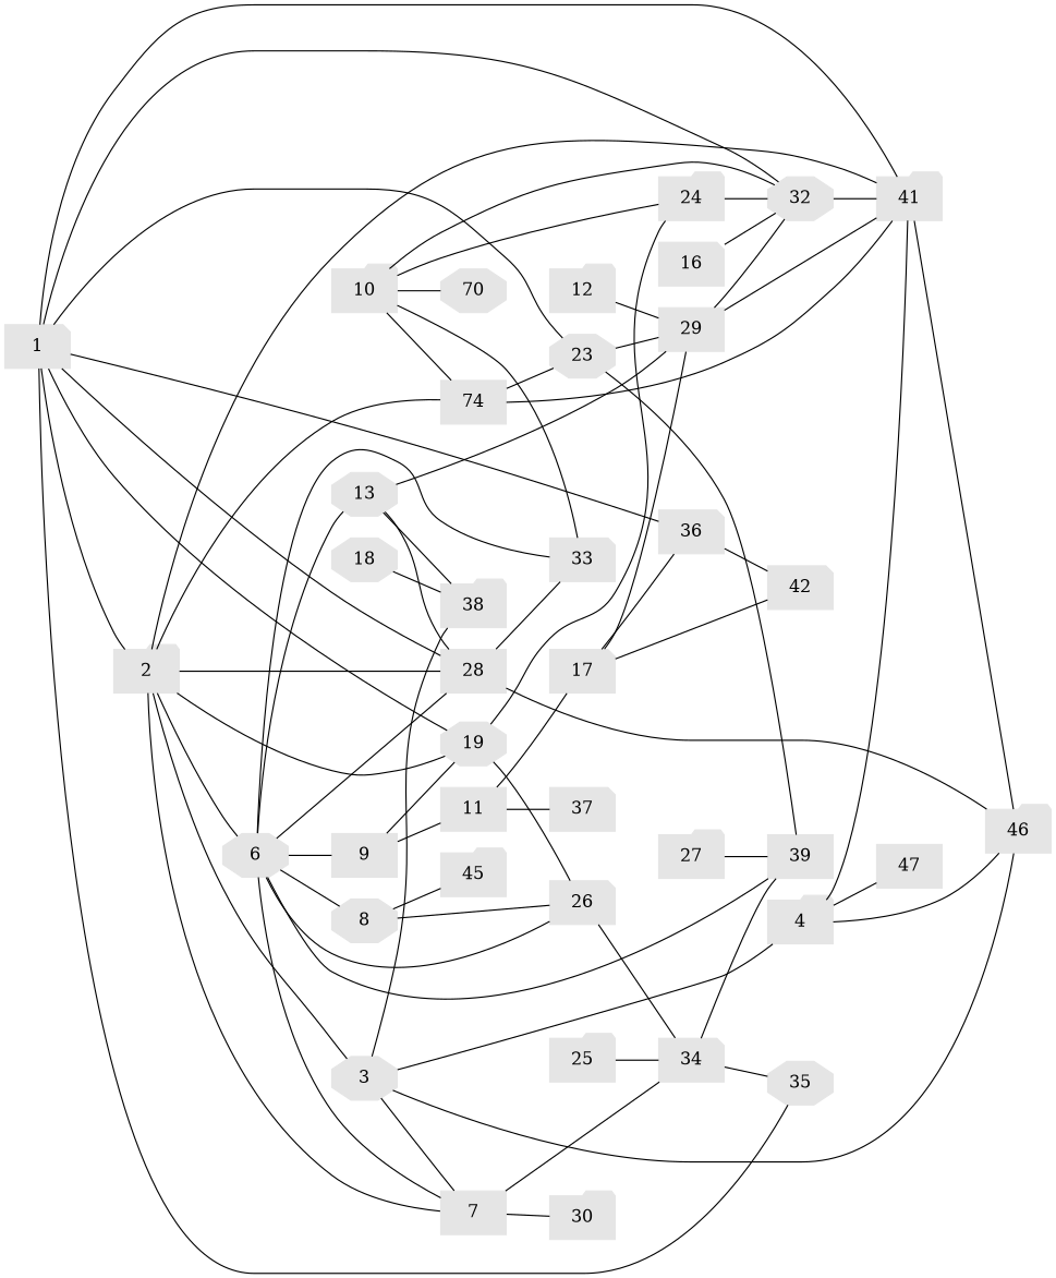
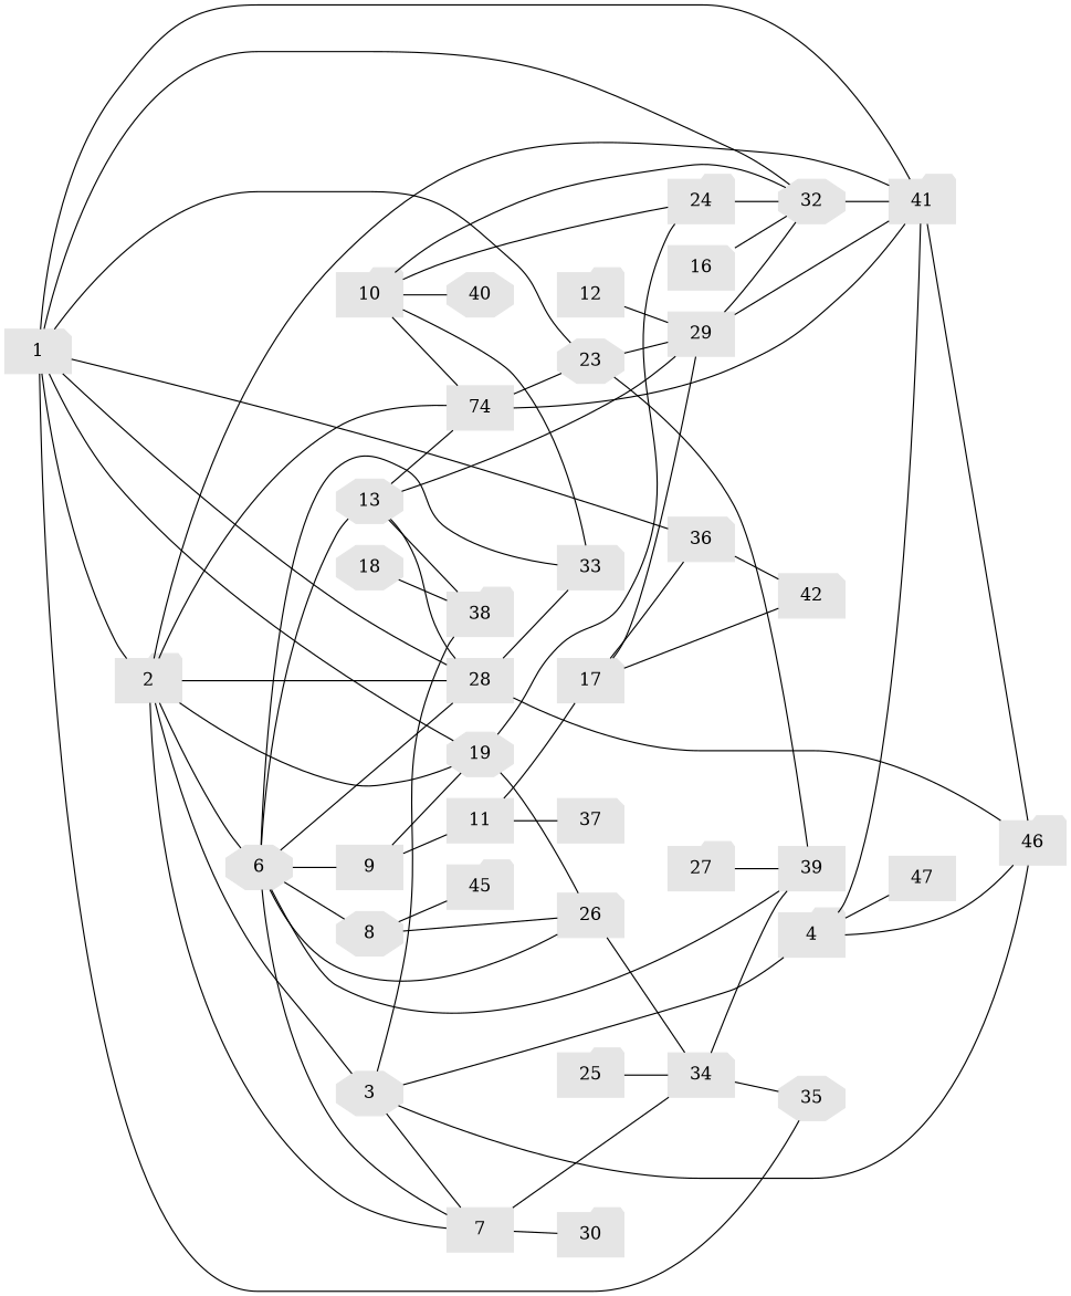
  graph {
    rankdir=LR
    node [color=gray90 shape=folder style=filled]
    edge [weight=1.0]
    1 [shape=note]
    2
    19 [shape=octagon]
    23 [shape=octagon]
    28 [shape=box]
    32 [shape=octagon]
    35 [shape=octagon]
    36 [shape=note]
    41
    3 [shape=octagon]
    6 [shape=octagon]
    7 [shape=box]
    n13 [label=74 shape=box]
    26 [shape=note]
    24
    39 [shape=box]
    29 [shape=box]
    46
    33 [shape=note]
    42 [shape=note]
    4
    38
    8 [shape=octagon]
    9 [shape=box]
    13 [shape=octagon]
    30
    34 [shape=note]
    47 [shape=box]
    45
    11 [shape=box]
    17 [shape=note]
    37 [shape=note]
    10
-   40 [shape=octagon label=70]
+   40 [shape=octagon]
    12
    16 [shape=note]
    18 [shape=octagon]
    25
    27
    1 -- 2
    1 -- 19 [weight=2.0]
    1 -- 23
    1 -- 28
    1 -- 32
    1 -- 35
    1 -- 36 [weight=2.0]
    1 -- 41 [weight=3.0]
    2 -- 19
    2 -- 28 [weight=2.0]
    2 -- 41
    2 -- 3
    2 -- 6
    2 -- 7
    2 -- n13
    19 -- 26
    19 -- 24
    23 -- 39
    23 -- 29
    28 -- 46
    28 -- 33
    32 -- 41
    36 -- 42
    41 -- 46
    3 -- 7
    3 -- 46
    3 -- 4
    3 -- 38
    6 -- 28 [weight=2.0]
    6 -- 7
    6 -- 26
    6 -- 39
    6 -- 33
    6 -- 8
    6 -- 9
    6 -- 13
    7 -- 30
    7 -- 34
    n13 -- 23
    n13 -- 41
    26 -- 34
    24 -- 32 [weight=2.0]
    29 -- 32
    29 -- 41
    4 -- 41
    4 -- 46
    4 -- 47
    8 -- 26
    8 -- 45
    9 -- 19
    9 -- 11
    13 -- 28
+   13 -- n13
    13 -- 29
    13 -- 38
    34 -- 35
    34 -- 39
    11 -- 17
    11 -- 37
    17 -- 36
    17 -- 29
    17 -- 42
    10 -- 32
    10 -- n13 [weight=2.0]
    10 -- 24
    10 -- 33
    10 -- 40
    12 -- 29
    16 -- 32
    18 -- 38
    25 -- 34
    27 -- 39
  }
